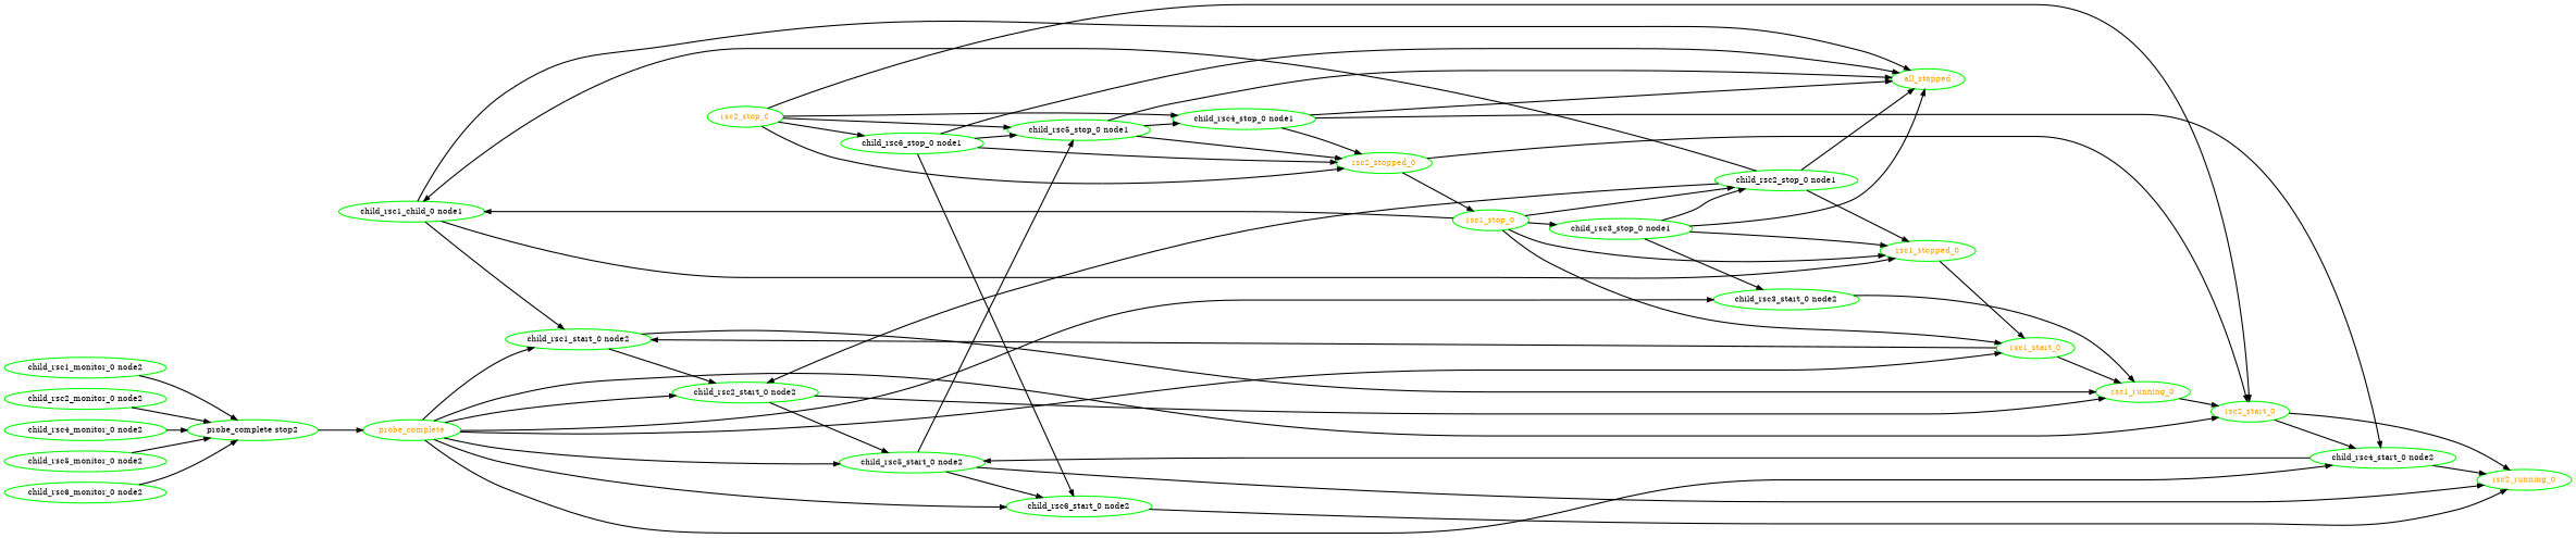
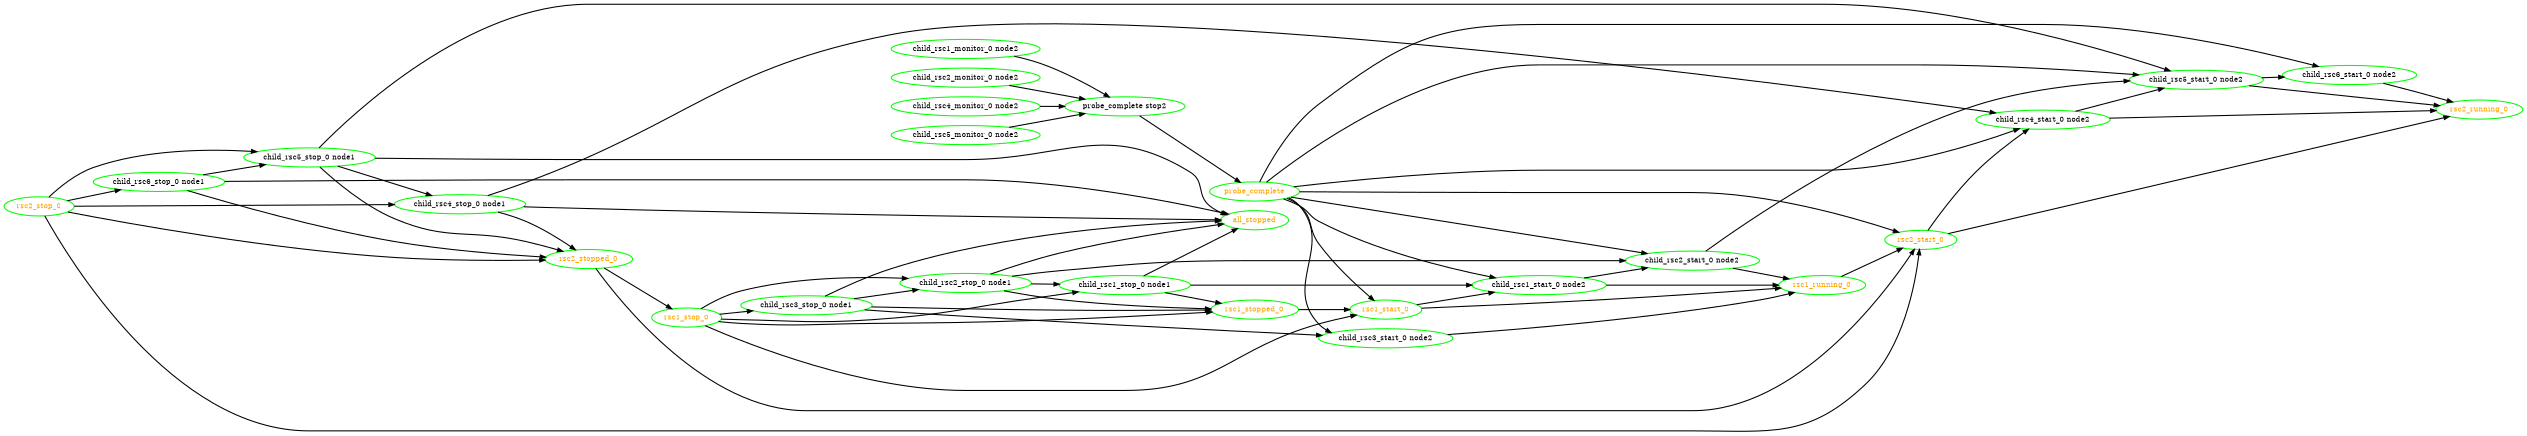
  digraph {
    rankdir=LR
    node [color=green fontcolor=black style=bold]
    edge [style=bold]
    all_stopped [fontcolor=orange]
    n2 [label="probe_complete stop2"]
    "child_rsc1_monitor_0 node2"
    probe_complete [fontcolor=orange]
    "child_rsc1_start_0 node2"
    "child_rsc2_start_0 node2"
    "child_rsc3_start_0 node2"
    rsc2_start_0 [fontcolor=orange]
    rsc1_start_0 [fontcolor=orange]
    "child_rsc4_start_0 node2"
    "child_rsc5_start_0 node2"
    "child_rsc6_start_0 node2"
    rsc1_running_0 [fontcolor=orange]
    rsc2_running_0 [fontcolor=orange]
-   "child_rsc1_stop_0 node1" [label="child_rsc1_child_0 node1"]
+   "child_rsc1_stop_0 node1"
    rsc1_stopped_0 [fontcolor=orange]
    "child_rsc2_monitor_0 node2"
    "child_rsc2_stop_0 node1"
    "child_rsc3_stop_0 node1"
    "child_rsc4_monitor_0 node2"
    "child_rsc4_stop_0 node1"
    rsc2_stopped_0 [fontcolor=orange]
    rsc1_stop_0 [fontcolor=orange]
    "child_rsc5_monitor_0 node2"
    "child_rsc5_stop_0 node1"
-   "child_rsc6_monitor_0 node2"
    "child_rsc6_stop_0 node1"
    rsc2_stop_0 [fontcolor=orange]
    n2 -> probe_complete
    "child_rsc1_monitor_0 node2" -> n2
    probe_complete -> "child_rsc1_start_0 node2"
    probe_complete -> "child_rsc2_start_0 node2"
    probe_complete -> "child_rsc3_start_0 node2"
    probe_complete -> rsc2_start_0
    probe_complete -> rsc1_start_0
    probe_complete -> "child_rsc4_start_0 node2"
    probe_complete -> "child_rsc5_start_0 node2"
    probe_complete -> "child_rsc6_start_0 node2"
    "child_rsc1_start_0 node2" -> "child_rsc2_start_0 node2"
    "child_rsc1_start_0 node2" -> rsc1_running_0
    "child_rsc2_start_0 node2" -> "child_rsc5_start_0 node2"
    "child_rsc2_start_0 node2" -> rsc1_running_0
    "child_rsc3_start_0 node2" -> rsc1_running_0
    rsc2_start_0 -> "child_rsc4_start_0 node2"
    rsc2_start_0 -> rsc2_running_0
    rsc1_start_0 -> "child_rsc1_start_0 node2"
    rsc1_start_0 -> rsc1_running_0
    "child_rsc4_start_0 node2" -> "child_rsc5_start_0 node2"
    "child_rsc4_start_0 node2" -> rsc2_running_0
    "child_rsc5_start_0 node2" -> "child_rsc6_start_0 node2"
    "child_rsc5_start_0 node2" -> rsc2_running_0
    "child_rsc6_start_0 node2" -> rsc2_running_0
    rsc1_running_0 -> rsc2_start_0
    "child_rsc1_stop_0 node1" -> all_stopped
    "child_rsc1_stop_0 node1" -> "child_rsc1_start_0 node2"
    "child_rsc1_stop_0 node1" -> rsc1_stopped_0
    rsc1_stopped_0 -> rsc1_start_0
    "child_rsc2_monitor_0 node2" -> n2
    "child_rsc2_stop_0 node1" -> all_stopped
    "child_rsc2_stop_0 node1" -> "child_rsc2_start_0 node2"
    "child_rsc2_stop_0 node1" -> "child_rsc1_stop_0 node1"
    "child_rsc2_stop_0 node1" -> rsc1_stopped_0
    "child_rsc3_stop_0 node1" -> all_stopped
    "child_rsc3_stop_0 node1" -> "child_rsc3_start_0 node2"
    "child_rsc3_stop_0 node1" -> rsc1_stopped_0
    "child_rsc3_stop_0 node1" -> "child_rsc2_stop_0 node1"
    "child_rsc4_monitor_0 node2" -> n2
    "child_rsc4_stop_0 node1" -> all_stopped
    "child_rsc4_stop_0 node1" -> "child_rsc4_start_0 node2"
    "child_rsc4_stop_0 node1" -> rsc2_stopped_0
    rsc2_stopped_0 -> rsc2_start_0
    rsc2_stopped_0 -> rsc1_stop_0
    rsc1_stop_0 -> rsc1_start_0
    rsc1_stop_0 -> "child_rsc1_stop_0 node1"
    rsc1_stop_0 -> rsc1_stopped_0
    rsc1_stop_0 -> "child_rsc2_stop_0 node1"
    rsc1_stop_0 -> "child_rsc3_stop_0 node1"
    "child_rsc5_monitor_0 node2" -> n2
    "child_rsc5_stop_0 node1" -> all_stopped
-   "child_rsc5_start_0 node2" -> "child_rsc5_stop_0 node1"
+   "child_rsc5_stop_0 node1" -> "child_rsc5_start_0 node2"
    "child_rsc5_stop_0 node1" -> "child_rsc4_stop_0 node1"
    "child_rsc5_stop_0 node1" -> rsc2_stopped_0
-   "child_rsc6_monitor_0 node2" -> n2
    "child_rsc6_stop_0 node1" -> all_stopped
-   "child_rsc6_stop_0 node1" -> "child_rsc6_start_0 node2"
    "child_rsc6_stop_0 node1" -> rsc2_stopped_0
    "child_rsc6_stop_0 node1" -> "child_rsc5_stop_0 node1"
    rsc2_stop_0 -> rsc2_start_0
    rsc2_stop_0 -> "child_rsc4_stop_0 node1"
    rsc2_stop_0 -> rsc2_stopped_0
    rsc2_stop_0 -> "child_rsc5_stop_0 node1"
    rsc2_stop_0 -> "child_rsc6_stop_0 node1"
  }
